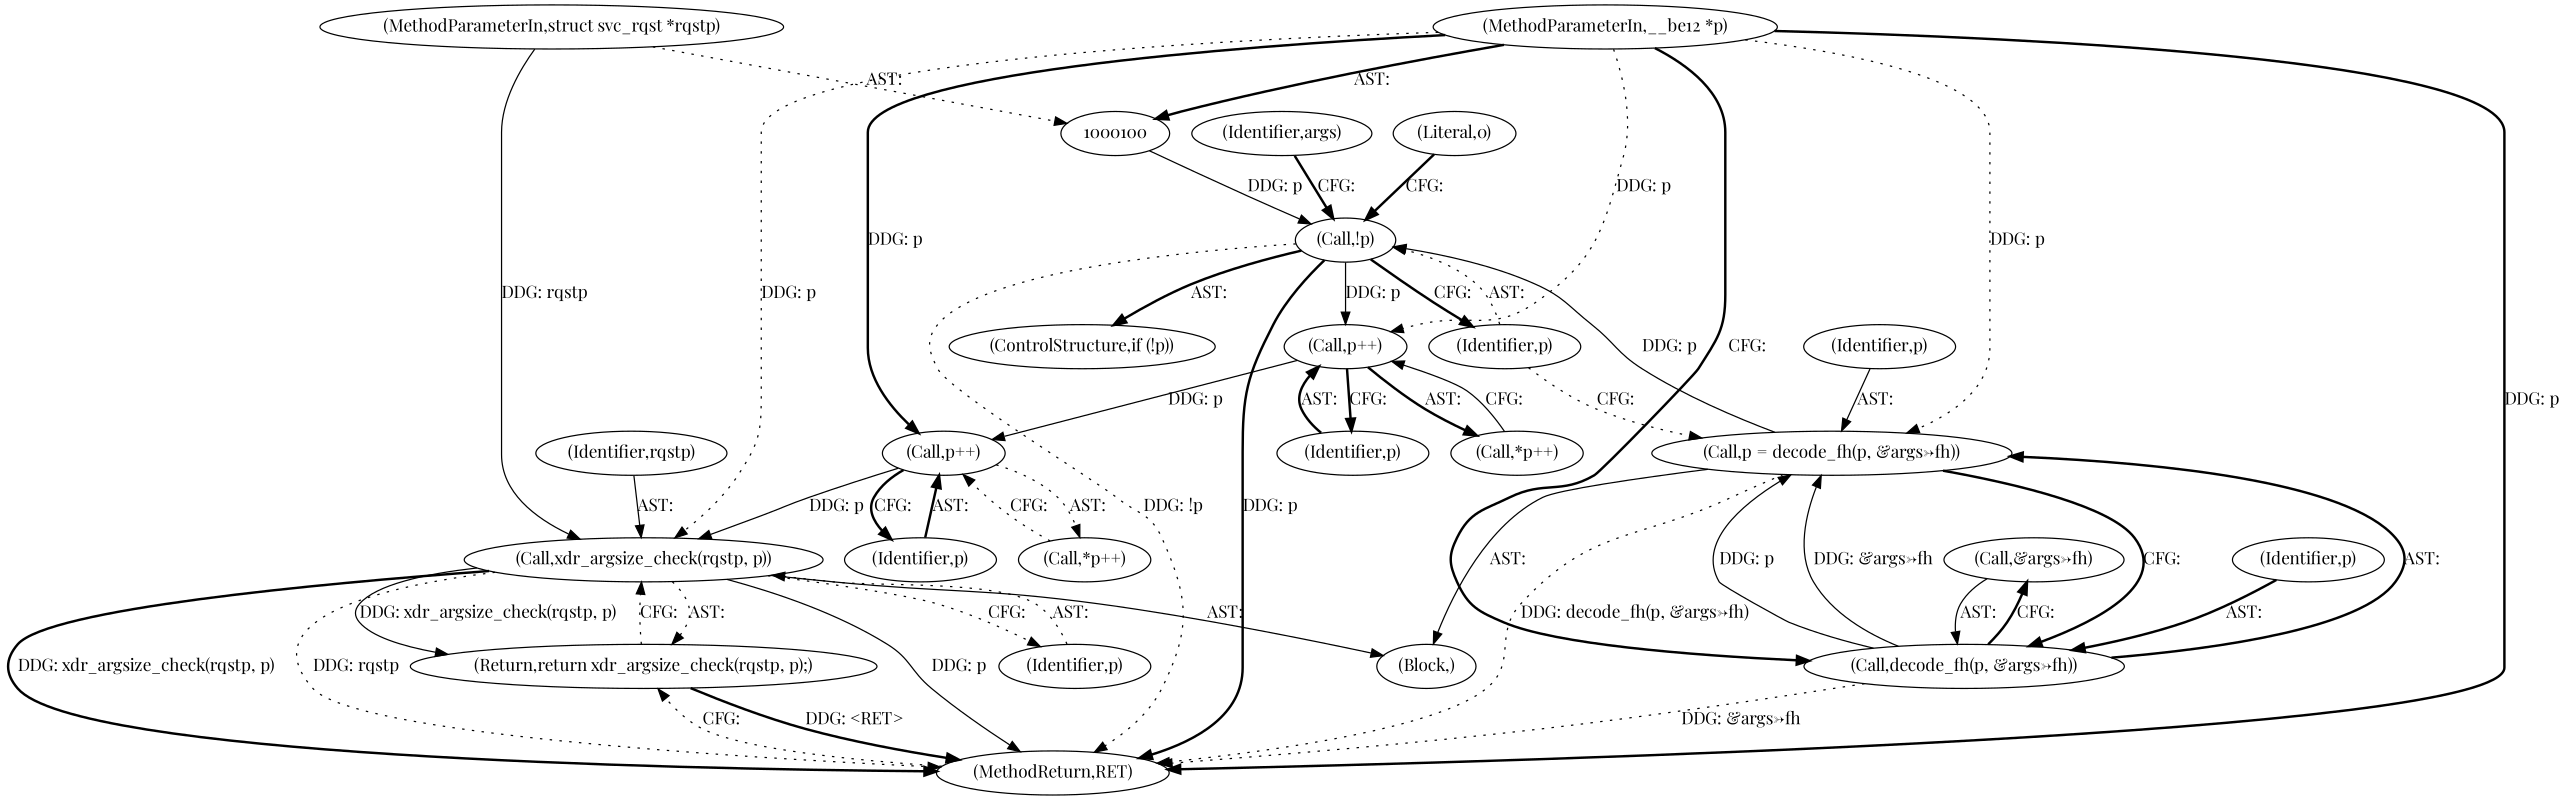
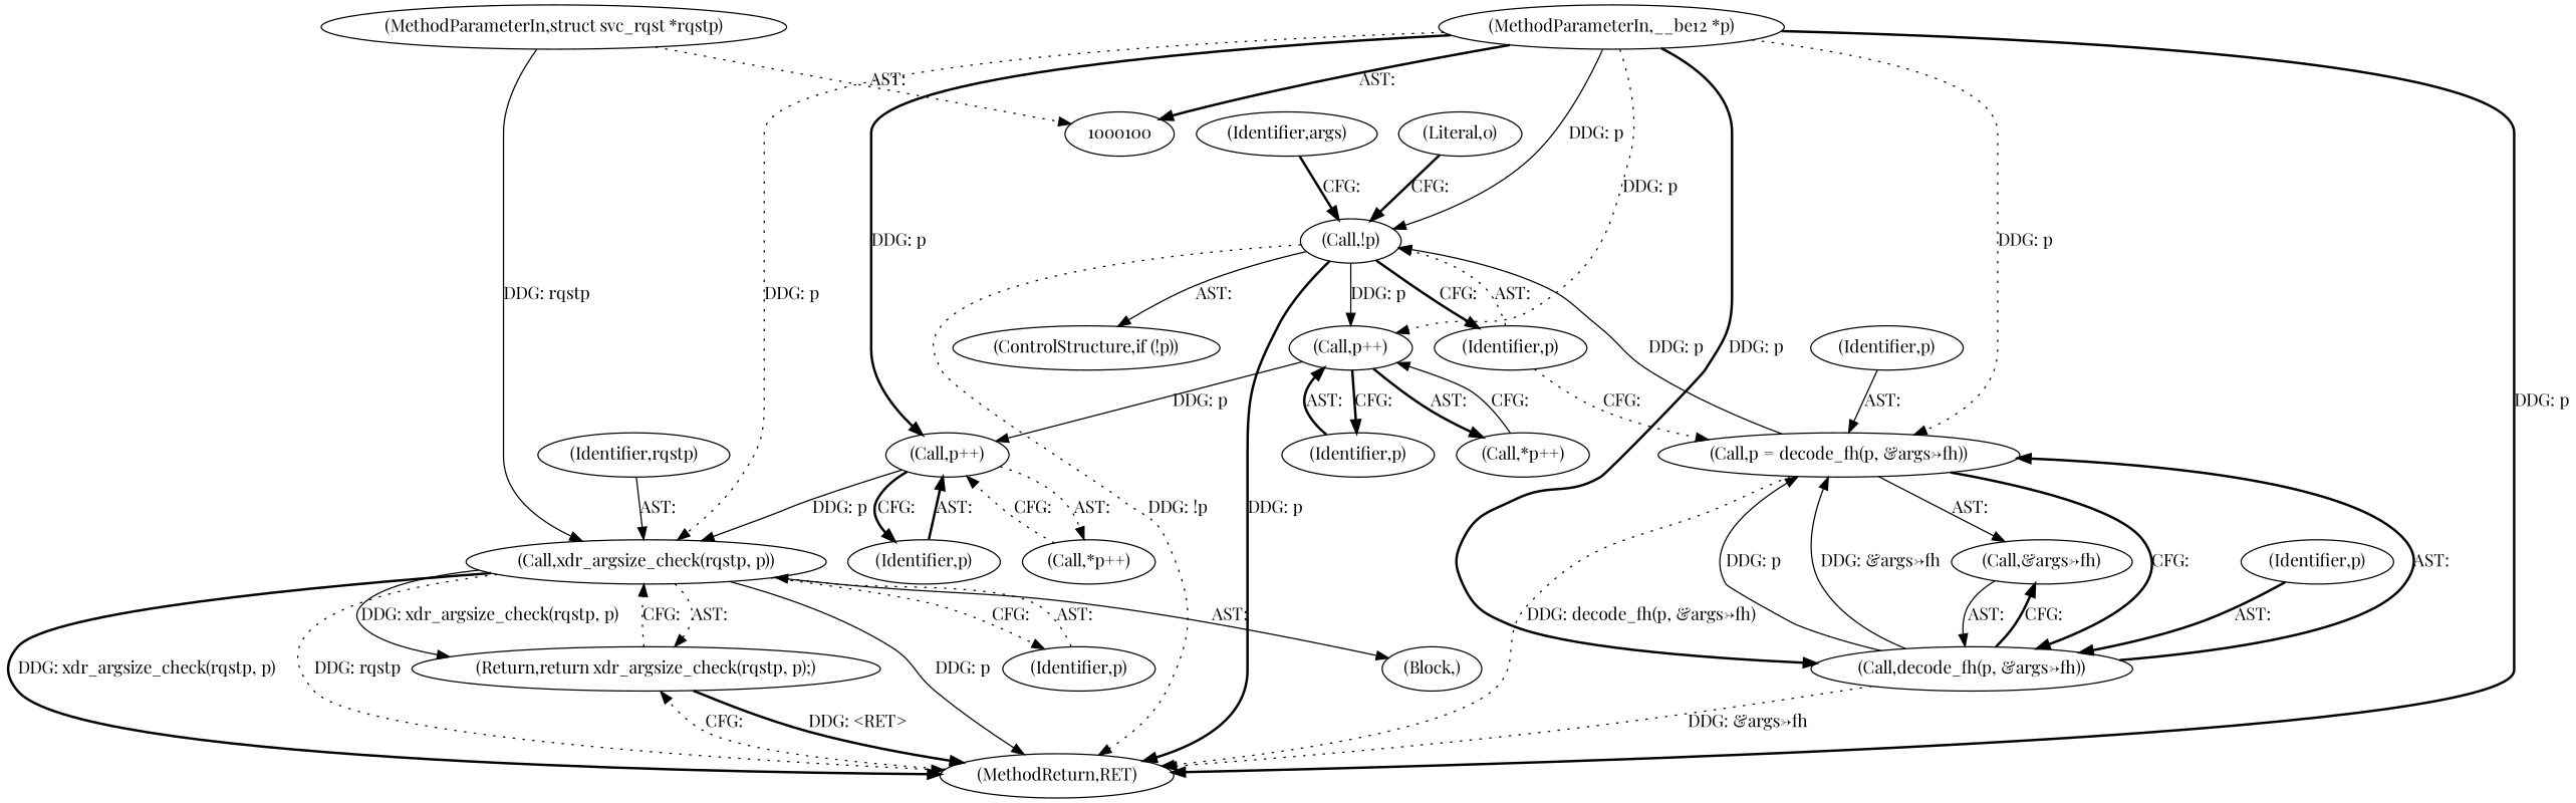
  digraph {
    fontname="Playfair Display"
    node [fontname="Playfair Display"]
    edge [fontname="Playfair Display" style=bold]
    n1 [label="(Call,xdr_argsize_check(rqstp, p))"]
    n2 [label="(Return,return xdr_argsize_check(rqstp, p);)"]
    n3 [label="(Identifier,p)"]
    n4 [label="(MethodReturn,RET)"]
    n5 [label="(Block,)"]
    n6 [label="(MethodParameterIn,struct svc_rqst *rqstp)"]
    1000100
    n8 [label="(Call,p++)"]
    n9 [label="(Call,*p++)"]
    n10 [label="(Identifier,p)"]
    n11 [label="(Call,p++)"]
    n12 [label="(Call,*p++)"]
    n13 [label="(Identifier,p)"]
    n14 [label="(Call,!p)"]
    n15 [label="(Identifier,p)"]
    n16 [label="(ControlStructure,if (!p))"]
    n17 [label="(Call,p = decode_fh(p, &args->fh))"]
    n18 [label="(Call,decode_fh(p, &args->fh))"]
    n19 [label="(Call,&args->fh)"]
    n20 [label="(MethodParameterIn,__be12 *p)"]
    n21 [label="(Identifier,args)"]
    n22 [label="(Identifier,p)"]
    n23 [label="(Identifier,p)"]
    n24 [label="(Identifier,rqstp)"]
    n25 [label="(Literal,0)"]
    n1 -> n2 [label="AST: " style=dotted]
    n1 -> n2 [label="DDG: xdr_argsize_check(rqstp, p)" style=solid]
    n1 -> n3 [label="CFG: " style=dotted]
    n1 -> n4 [label="DDG: p" style=solid]
    n1 -> n4 [label="DDG: xdr_argsize_check(rqstp, p)"]
    n1 -> n4 [label="DDG: rqstp" style=dotted]
    n1 -> n5 [label="AST: " style=solid]
    n2 -> n1 [label="CFG: " style=dotted]
    n2 -> n4 [label="DDG: <RET>"]
    n3 -> n1 [label="AST: " style=dotted]
    n4 -> n2 [label="CFG: " style=dotted]
    n6 -> n1 [label="DDG: rqstp" style=solid]
    n6 -> 1000100 [label="AST: " style=dotted]
    n8 -> n1 [label="DDG: p" style=solid]
    n8 -> n9 [label="AST: " style=dotted]
    n8 -> n10 [label="CFG: "]
    n9 -> n8 [label="CFG: " style=dotted]
    n10 -> n8 [label="AST: "]
    n11 -> n8 [label="DDG: p" style=solid]
    n11 -> n12 [label="AST: "]
    n11 -> n13 [label="CFG: "]
    n12 -> n11 [label="CFG: " style=solid]
    n13 -> n11 [label="AST: "]
    n14 -> n4 [label="DDG: !p" style=dotted]
    n14 -> n4 [label="DDG: p"]
    n14 -> n11 [label="DDG: p" style=solid]
    n14 -> n15 [label="CFG: "]
-   n14 -> n16 [label="AST: "]
+   n14 -> n16 [label="AST: " style=solid]
    n15 -> n14 [label="AST: " style=dotted]
    n15 -> n17 [label="CFG: " style=dotted]
    n17 -> n4 [label="DDG: decode_fh(p, &args->fh)" style=dotted]
-   n17 -> n5 [label="AST: " style=solid]
+   n17 -> n19 [label="AST: " style=solid]
    n17 -> n14 [label="DDG: p" style=solid]
    n17 -> n18 [label="CFG: "]
    n18 -> n4 [label="DDG: &args->fh" style=dotted]
    n18 -> n17 [label="AST: "]
    n18 -> n17 [label="DDG: p" style=solid]
    n18 -> n17 [label="DDG: &args->fh" style=solid]
    n18 -> n19 [label="CFG: "]
    n19 -> n18 [label="AST: " style=solid]
    n20 -> n1 [label="DDG: p" style=dotted]
    n20 -> n4 [label="DDG: p"]
    n20 -> 1000100 [label="AST: "]
    n20 -> n8 [label="DDG: p"]
    n20 -> n11 [label="DDG: p" style=dotted]
-   1000100 -> n14 [label="DDG: p" style=solid]
+   n20 -> n14 [label="DDG: p" style=solid]
    n20 -> n17 [label="DDG: p" style=dotted]
-   n20 -> n18 [label="CFG: "]
+   n20 -> n18 [label="DDG: p"]
    n21 -> n14 [label="CFG: "]
    n22 -> n17 [label="AST: " style=solid]
    n23 -> n18 [label="AST: "]
    n24 -> n1 [label="AST: " style=solid]
    n25 -> n14 [label="CFG: "]
  }
